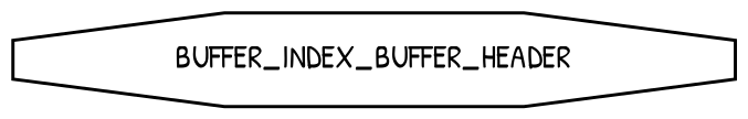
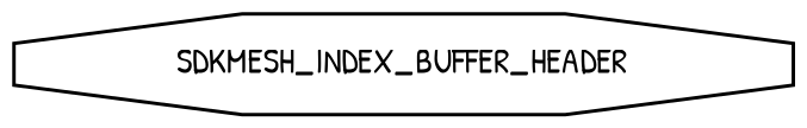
  digraph {
    rankdir=LR
    fontname="Patrick Hand"
-   n1 [color=black fillcolor=white fontname="Patrick Hand" fontsize=10 height=0.2 label=BUFFER_INDEX_BUFFER_HEADER shape=octagon style=filled width=0.4]
+   n1 [color=black fillcolor=white fontname="Patrick Hand" fontsize=10 height=0.2 label=SDKMESH_INDEX_BUFFER_HEADER shape=octagon style=filled width=0.4]
  }
